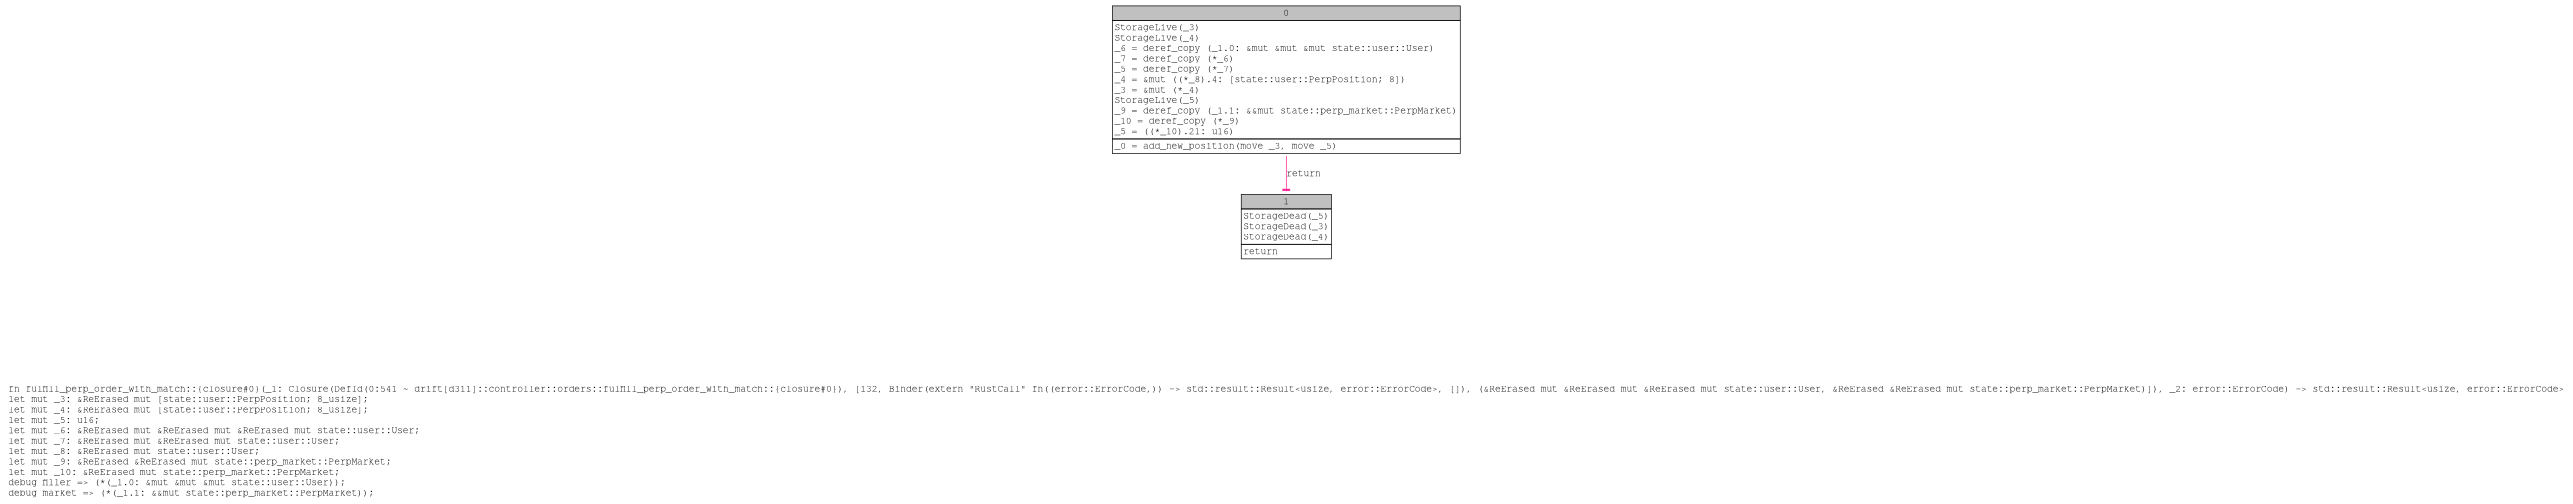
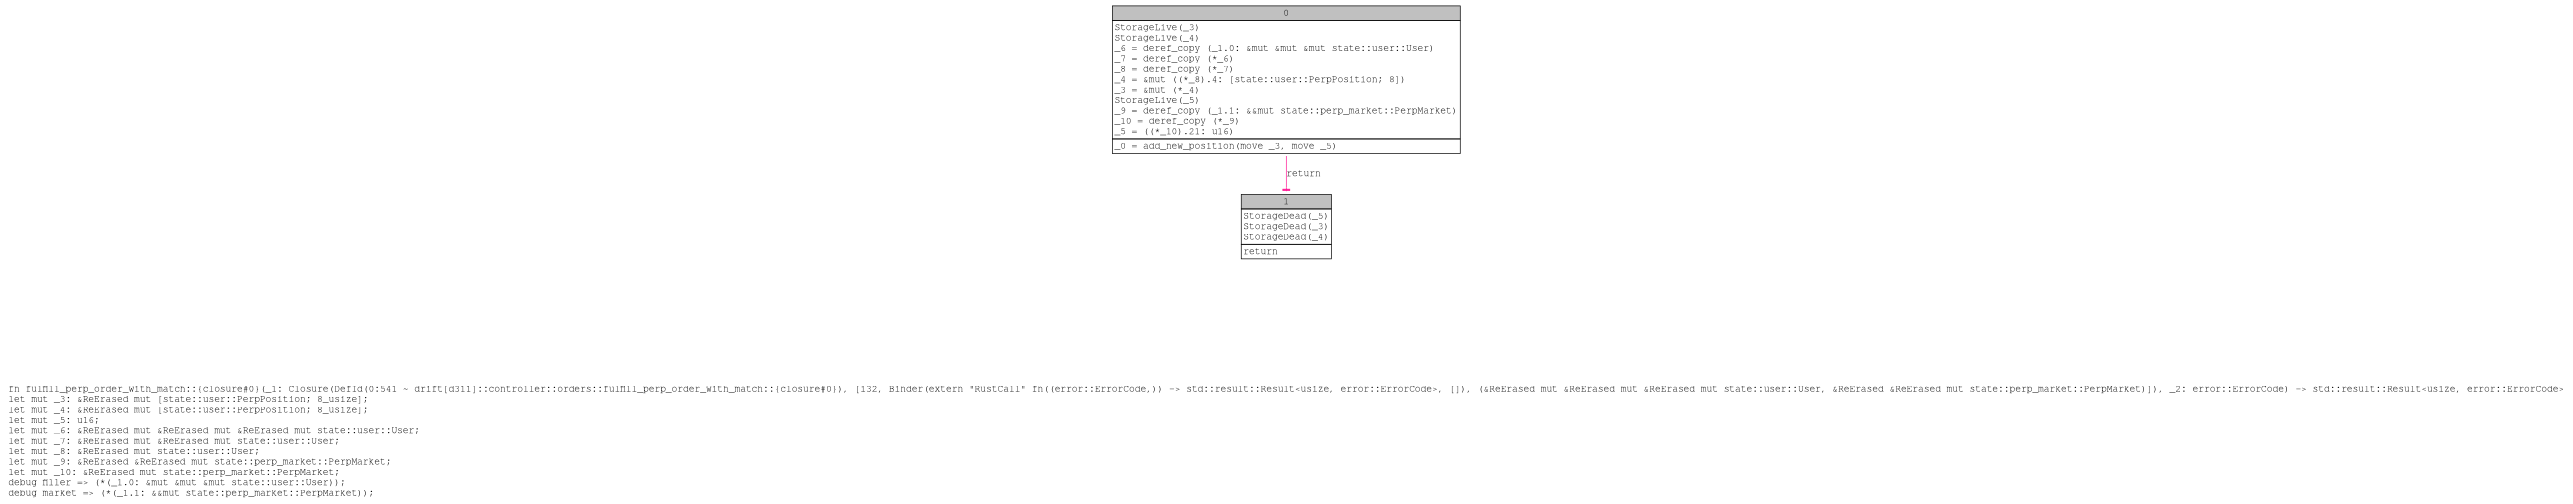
  digraph {
    fontname="Courier, monospace"
    label=<fn fulfill_perp_order_with_match::{closure#0}(_1: Closure(DefId(0:541 ~ drift[d311]::controller::orders::fulfill_perp_order_with_match::{closure#0}), [i32, Binder(extern &quot;RustCall&quot; fn((error::ErrorCode,)) -&gt; std::result::Result&lt;usize, error::ErrorCode&gt;, []), (&amp;ReErased mut &amp;ReErased mut &amp;ReErased mut state::user::User, &amp;ReErased &amp;ReErased mut state::perp_market::PerpMarket)]), _2: error::ErrorCode) -&gt; std::result::Result&lt;usize, error::ErrorCode&gt;<br align="left"/>let mut _3: &amp;ReErased mut [state::user::PerpPosition; 8_usize];<br align="left"/>let mut _4: &amp;ReErased mut [state::user::PerpPosition; 8_usize];<br align="left"/>let mut _5: u16;<br align="left"/>let mut _6: &amp;ReErased mut &amp;ReErased mut &amp;ReErased mut state::user::User;<br align="left"/>let mut _7: &amp;ReErased mut &amp;ReErased mut state::user::User;<br align="left"/>let mut _8: &amp;ReErased mut state::user::User;<br align="left"/>let mut _9: &amp;ReErased &amp;ReErased mut state::perp_market::PerpMarket;<br align="left"/>let mut _10: &amp;ReErased mut state::perp_market::PerpMarket;<br align="left"/>debug filler =&gt; (*(_1.0: &amp;mut &amp;mut &amp;mut state::user::User));<br align="left"/>debug market =&gt; (*(_1.1: &amp;&amp;mut state::perp_market::PerpMarket));<br align="left"/>>
    node [fontname="Courier, monospace" shape=none]
-   n1 [label=<<table border="0" cellborder="1" cellspacing="0"><tr><td bgcolor="gray" align="center" colspan="1">0</td></tr><tr><td align="left" balign="left">StorageLive(_3)<br/>StorageLive(_4)<br/>_6 = deref_copy (_1.0: &amp;mut &amp;mut &amp;mut state::user::User)<br/>_7 = deref_copy (*_6)<br/>_5 = deref_copy (*_7)<br/>_4 = &amp;mut ((*_8).4: [state::user::PerpPosition; 8])<br/>_3 = &amp;mut (*_4)<br/>StorageLive(_5)<br/>_9 = deref_copy (_1.1: &amp;&amp;mut state::perp_market::PerpMarket)<br/>_10 = deref_copy (*_9)<br/>_5 = ((*_10).21: u16)<br/></td></tr><tr><td align="left">_0 = add_new_position(move _3, move _5)</td></tr></table>>]
+   n1 [label=<<table border="0" cellborder="1" cellspacing="0"><tr><td bgcolor="gray" align="center" colspan="1">0</td></tr><tr><td align="left" balign="left">StorageLive(_3)<br/>StorageLive(_4)<br/>_6 = deref_copy (_1.0: &amp;mut &amp;mut &amp;mut state::user::User)<br/>_7 = deref_copy (*_6)<br/>_8 = deref_copy (*_7)<br/>_4 = &amp;mut ((*_8).4: [state::user::PerpPosition; 8])<br/>_3 = &amp;mut (*_4)<br/>StorageLive(_5)<br/>_9 = deref_copy (_1.1: &amp;&amp;mut state::perp_market::PerpMarket)<br/>_10 = deref_copy (*_9)<br/>_5 = ((*_10).21: u16)<br/></td></tr><tr><td align="left">_0 = add_new_position(move _3, move _5)</td></tr></table>>]
    n2 [label=<<table border="0" cellborder="1" cellspacing="0"><tr><td bgcolor="gray" align="center" colspan="1">1</td></tr><tr><td align="left" balign="left">StorageDead(_5)<br/>StorageDead(_3)<br/>StorageDead(_4)<br/></td></tr><tr><td align="left">return</td></tr></table>>]
    n1 -> n2 [fontname="Courier, monospace" label=return color=deeppink style=solid arrowhead=tee]
  }
